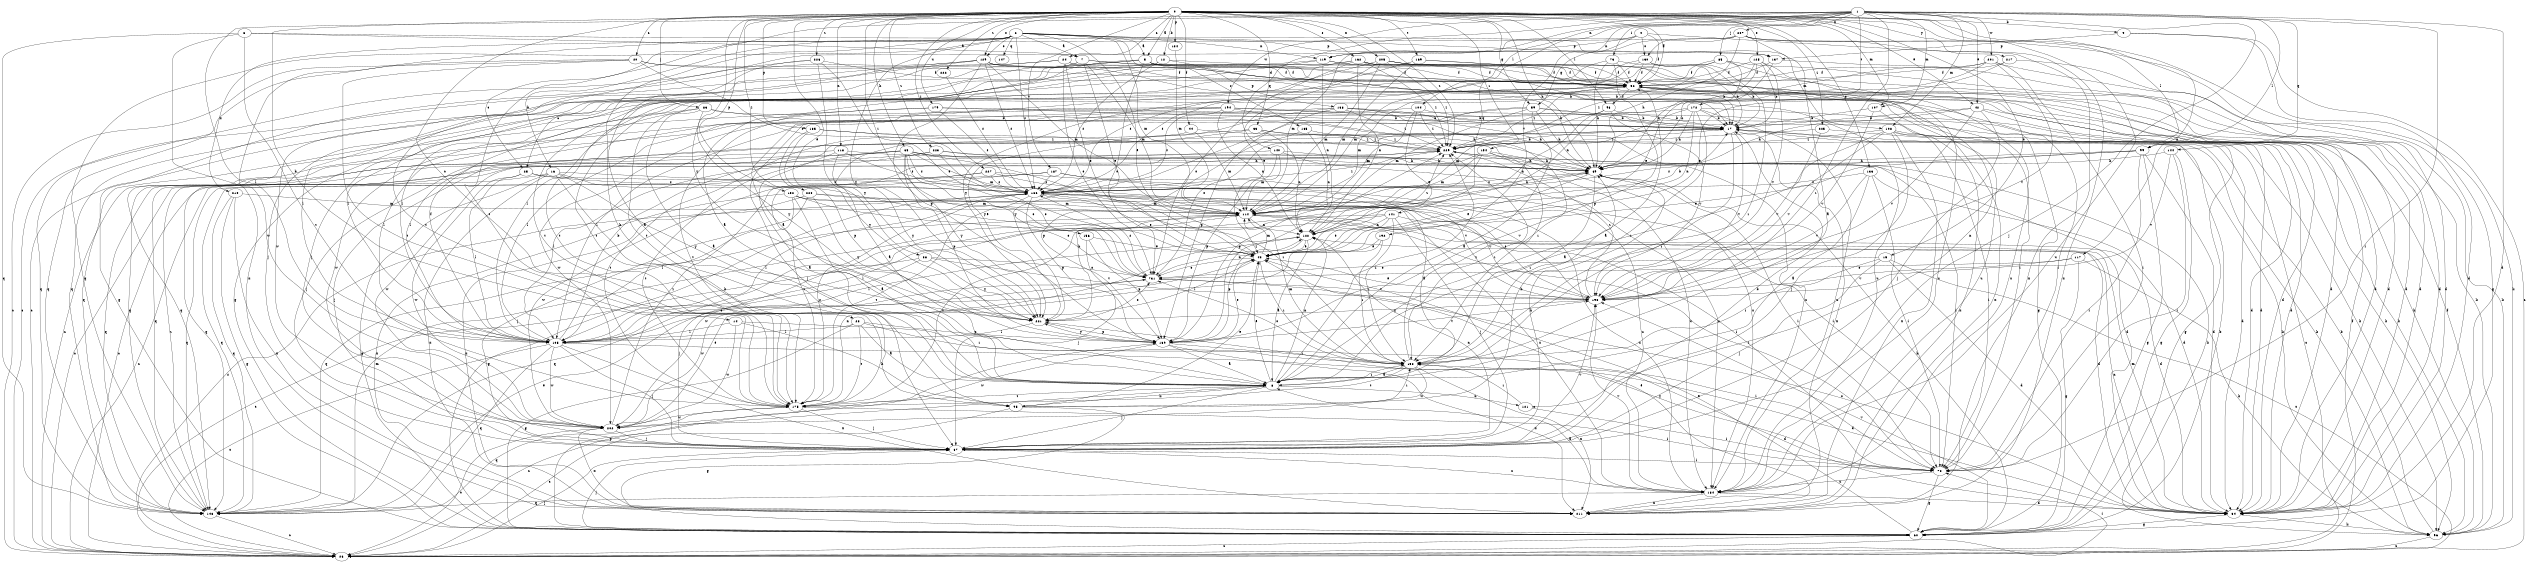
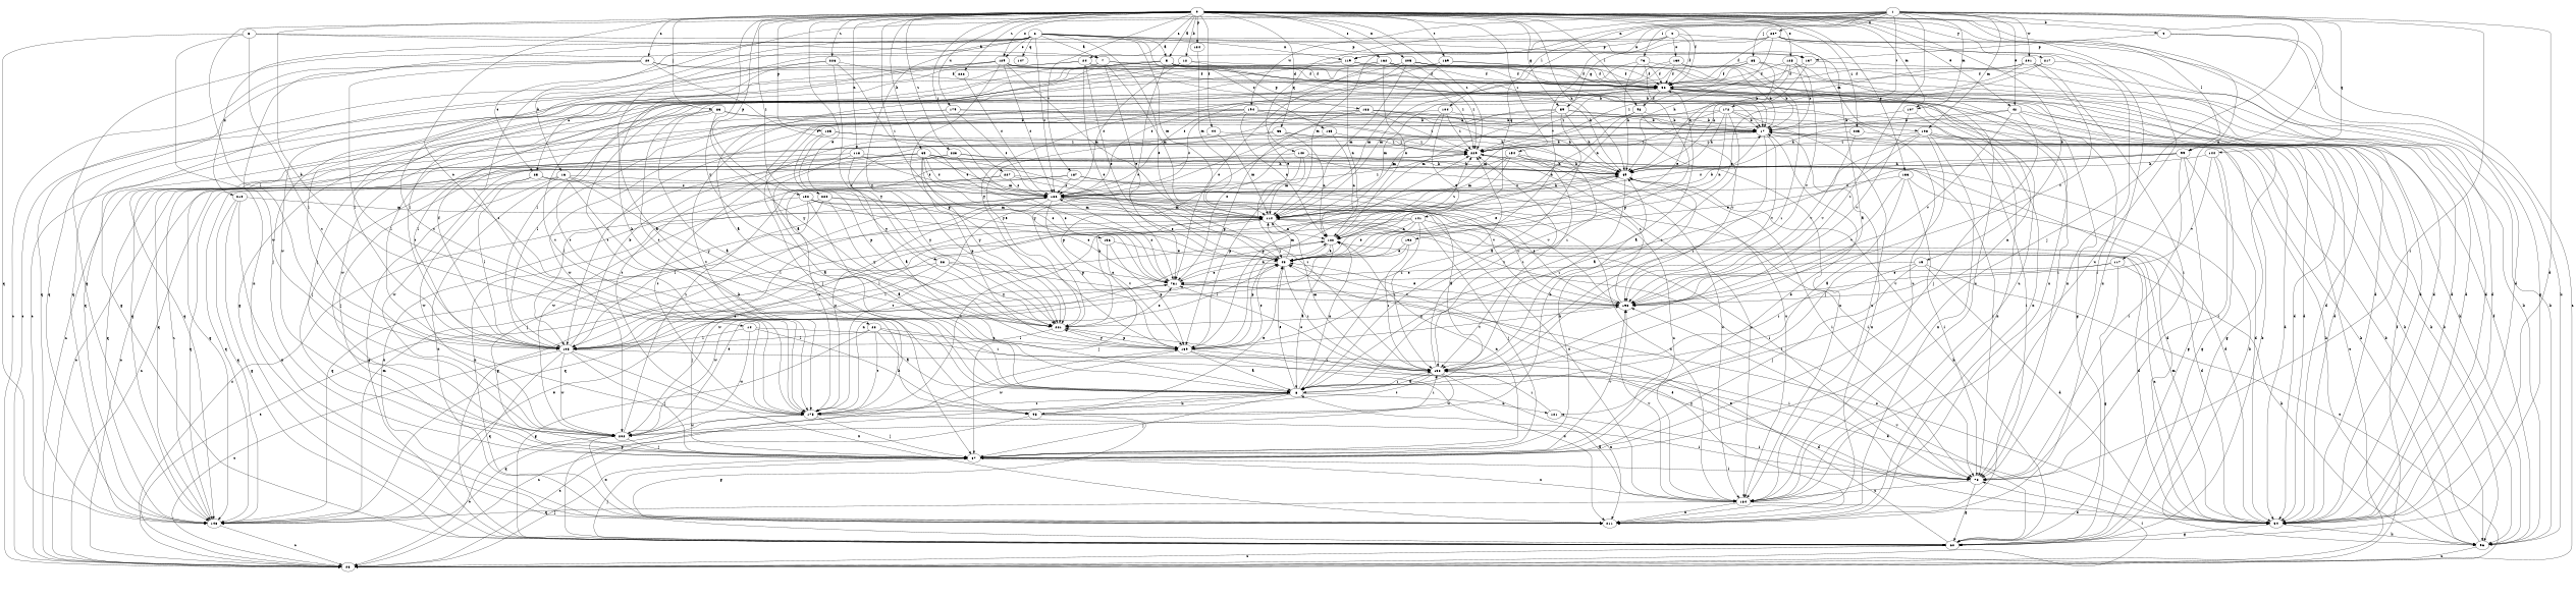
  strict digraph {
    0
    5
    9
    12
    14
    15
    20
    23
    24
    33
    38
    42
    44
    52
    59
    65
    69
    83
    98
    99
    107
    117
    118
    125
    129
    132
    133
    134
    135
    154
    156
    162
    169
    179
    184
    187
    205
    217
    221
    222
    223
    225
    226
    227
    228
    229
    25
    8
    17
    60
    121
    n52 [label=731]
    137
    26
    175
    166
    138
    78
    105
    95
    202
    34
    87
    158
    148
    139
    43
    122
    96
    193
    114
    211
    1
    73
    85
    104
    108
    119
    140
    141
    144
    172
    192
    194
    201
    207
    2
    7
    16
    147
    165
    210
    3
    4
    130
    0 -> 5 [label=a]
    0 -> 9 [label=b]
    0 -> 12 [label=b]
    0 -> 14 [label=b]
    0 -> 15 [label=b]
    0 -> 20 [label=c]
    0 -> 23 [label=c]
    0 -> 24 [label=c]
    0 -> 33 [label=d]
    0 -> 38 [label=e]
    0 -> 42 [label=e]
    0 -> 44 [label=f]
    0 -> 52 [label=f]
    0 -> 59 [label=g]
    0 -> 65 [label=h]
    0 -> 69 [label=h]
    0 -> 83 [label=j]
    0 -> 98 [label=l]
    0 -> 99 [label=l]
    0 -> 107 [label=m]
    0 -> 117 [label=n]
    0 -> 118 [label=n]
    0 -> 125 [label=o]
    0 -> 129 [label=o]
    0 -> 132 [label=p]
    0 -> 133 [label=p]
    0 -> 134 [label=p]
    0 -> 135 [label=p]
    0 -> 154 [label=r]
    0 -> 156 [label=r]
    0 -> 162 [label=s]
    0 -> 169 [label=t]
    0 -> 179 [label=u]
    0 -> 184 [label=u]
    0 -> 187 [label=v]
    0 -> 205 [label=x]
    0 -> 217 [label=y]
    0 -> 221 [label=y]
    0 -> 222 [label=z]
    0 -> 223 [label=z]
    0 -> 225 [label=z]
    0 -> 226 [label=z]
    0 -> 227 [label=z]
    0 -> 228 [label=z]
    0 -> 229 [label=z]
    5 -> 52 [label=f]
    5 -> 184 [label=u]
    5 -> 25 [label=c]
    5 -> 8 [label=a]
    5 -> 17 [label=b]
    5 -> 60 [label=g]
    5 -> 121 [label=n]
    5 -> n52 [label=o]
    9 -> 60 [label=g]
    9 -> 137 [label=p]
    9 -> 26 [label=c]
    12 -> 52 [label=f]
    12 -> 175 [label=t]
    12 -> 166 [label=s]
    12 -> 138 [label=p]
    14 -> 78 [label=i]
    14 -> 105 [label=l]
    14 -> 95 [label=k]
    14 -> 202 [label=w]
    15 -> n52 [label=o]
    15 -> 26 [label=c]
    15 -> 34 [label=d]
    15 -> 87 [label=j]
    15 -> 158 [label=r]
    20 -> 52 [label=f]
    20 -> 184 [label=u]
    20 -> 26 [label=c]
    20 -> 175 [label=t]
    20 -> 166 [label=s]
    20 -> 148 [label=q]
    23 -> 8 [label=a]
    23 -> 60 [label=g]
    23 -> 175 [label=t]
    23 -> 105 [label=l]
    23 -> 158 [label=r]
    23 -> 139 [label=p]
    24 -> 52 [label=f]
    24 -> n52 [label=o]
    24 -> 26 [label=c]
    24 -> 78 [label=i]
    24 -> 148 [label=q]
    24 -> 43 [label=e]
    33 -> 229 [label=z]
    33 -> 8 [label=a]
    33 -> 87 [label=j]
    33 -> 122 [label=n]
    33 -> 96 [label=k]
    38 -> 221 [label=y]
    38 -> n52 [label=o]
    38 -> 26 [label=c]
    38 -> 87 [label=j]
    38 -> 193 [label=v]
    42 -> 69 [label=h]
    42 -> 17 [label=b]
    42 -> 34 [label=d]
    42 -> 87 [label=j]
    42 -> 96 [label=k]
    42 -> 193 [label=v]
    44 -> 229 [label=z]
    44 -> 175 [label=t]
    44 -> 114 [label=m]
    52 -> 98 [label=f]
    52 -> 229 [label=z]
    52 -> 8 [label=a]
    52 -> 60 [label=g]
    52 -> 34 [label=d]
    52 -> 148 [label=q]
    52 -> 96 [label=k]
    52 -> 114 [label=m]
    52 -> 211 [label=x]
    59 -> 69 [label=h]
    59 -> 221 [label=y]
    59 -> 8 [label=a]
    59 -> 17 [label=b]
    59 -> 34 [label=d]
    59 -> 87 [label=j]
    59 -> 114 [label=m]
    65 -> 69 [label=h]
    65 -> 221 [label=y]
    65 -> n52 [label=o]
    65 -> 26 [label=c]
    65 -> 175 [label=t]
    65 -> 166 [label=s]
    65 -> 34 [label=d]
    65 -> 87 [label=j]
    65 -> 158 [label=r]
    65 -> 139 [label=p]
    65 -> 114 [label=m]
    69 -> 166 [label=s]
    69 -> 78 [label=i]
    69 -> 158 [label=r]
    69 -> 43 [label=e]
    83 -> 184 [label=u]
    83 -> 221 [label=y]
    83 -> 8 [label=a]
    83 -> 17 [label=b]
    83 -> 105 [label=l]
    83 -> 202 [label=w]
    98 -> 17 [label=b]
    98 -> n52 [label=o]
    98 -> 122 [label=n]
    98 -> 193 [label=v]
    99 -> 69 [label=h]
    99 -> 60 [label=g]
    99 -> 166 [label=s]
    99 -> 78 [label=i]
    99 -> 34 [label=d]
    99 -> 43 [label=e]
    107 -> 17 [label=b]
    107 -> 193 [label=v]
    107 -> 211 [label=x]
    117 -> 60 [label=g]
    117 -> n52 [label=o]
    117 -> 96 [label=k]
    117 -> 193 [label=v]
    118 -> 69 [label=h]
    118 -> 221 [label=y]
    118 -> 8 [label=a]
    118 -> 166 [label=s]
    118 -> 148 [label=q]
    125 -> 52 [label=f]
    125 -> 69 [label=h]
    125 -> 17 [label=b]
    125 -> 175 [label=t]
    125 -> 34 [label=d]
    125 -> 193 [label=v]
    129 -> 52 [label=f]
    129 -> 69 [label=h]
    129 -> 60 [label=g]
    129 -> 166 [label=s]
    129 -> 78 [label=i]
    129 -> 105 [label=l]
    129 -> 202 [label=w]
    129 -> 139 [label=p]
    129 -> 114 [label=m]
    132 -> 184 [label=u]
    132 -> 8 [label=a]
    132 -> n52 [label=o]
    132 -> 105 [label=l]
    132 -> 114 [label=m]
    132 -> 211 [label=x]
    133 -> 8 [label=a]
    133 -> 166 [label=s]
    133 -> 78 [label=i]
    133 -> 34 [label=d]
    133 -> 193 [label=v]
    134 -> 114 [label=m]
    135 -> 184 [label=u]
    135 -> 221 [label=y]
    135 -> 229 [label=z]
    135 -> 139 [label=p]
    154 -> 69 [label=h]
    154 -> 184 [label=u]
    154 -> 26 [label=c]
    154 -> 158 [label=r]
    154 -> 139 [label=p]
    154 -> 114 [label=m]
    156 -> 87 [label=j]
    156 -> 139 [label=p]
    156 -> 43 [label=e]
    162 -> 52 [label=f]
    162 -> 229 [label=z]
    162 -> 17 [label=b]
    162 -> n52 [label=o]
    162 -> 105 [label=l]
    162 -> 34 [label=d]
    162 -> 87 [label=j]
    162 -> 122 [label=n]
    169 -> 52 [label=f]
    169 -> 17 [label=b]
    169 -> 166 [label=s]
    169 -> 114 [label=m]
    179 -> 17 [label=b]
    179 -> 26 [label=c]
    179 -> 166 [label=s]
    179 -> 105 [label=l]
    179 -> 96 [label=k]
    184 -> 8 [label=a]
    184 -> 34 [label=d]
    184 -> 148 [label=q]
    184 -> 193 [label=v]
    184 -> 211 [label=x]
    187 -> 8 [label=a]
    187 -> 175 [label=t]
    187 -> 166 [label=s]
    187 -> 78 [label=i]
    187 -> 148 [label=q]
    205 -> 52 [label=f]
    205 -> 184 [label=u]
    205 -> 229 [label=z]
    205 -> 8 [label=a]
    205 -> 34 [label=d]
    205 -> 43 [label=e]
    205 -> 114 [label=m]
    217 -> 52 [label=f]
    217 -> 34 [label=d]
    217 -> 43 [label=e]
    221 -> 69 [label=h]
    221 -> n52 [label=o]
    221 -> 105 [label=l]
    221 -> 139 [label=p]
    222 -> 166 [label=s]
    223 -> 69 [label=h]
    223 -> n52 [label=o]
    223 -> 105 [label=l]
    223 -> 202 [label=w]
    223 -> 96 [label=k]
    225 -> 229 [label=z]
    225 -> 34 [label=d]
    225 -> 193 [label=v]
    226 -> 52 [label=f]
    226 -> 221 [label=y]
    226 -> 8 [label=a]
    226 -> n52 [label=o]
    226 -> 148 [label=q]
    227 -> 184 [label=u]
    227 -> 166 [label=s]
    227 -> 202 [label=w]
    227 -> 148 [label=q]
    227 -> 193 [label=v]
    228 -> 221 [label=y]
    228 -> 78 [label=i]
    228 -> 87 [label=j]
    228 -> 114 [label=m]
    228 -> 211 [label=x]
    229 -> 69 [label=h]
    229 -> 17 [label=b]
    229 -> 78 [label=i]
    25 -> 166 [label=s]
    25 -> 105 [label=l]
    25 -> 202 [label=w]
    25 -> 193 [label=v]
    8 -> 229 [label=z]
    8 -> 121 [label=n]
    8 -> 26 [label=c]
    8 -> 175 [label=t]
    8 -> 95 [label=k]
    8 -> 87 [label=j]
    8 -> 158 [label=r]
    8 -> 43 [label=e]
    8 -> 122 [label=n]
    17 -> 229 [label=z]
    17 -> 158 [label=r]
    17 -> 148 [label=q]
    17 -> 96 [label=k]
    17 -> 193 [label=v]
    17 -> 211 [label=x]
    60 -> 69 [label=h]
    60 -> 17 [label=b]
    60 -> 26 [label=c]
    60 -> 87 [label=j]
    60 -> 139 [label=p]
    60 -> 43 [label=e]
    60 -> 193 [label=v]
    121 -> 78 [label=i]
    121 -> 158 [label=r]
    n52 -> 166 [label=s]
    n52 -> 202 [label=w]
    n52 -> 122 [label=n]
    n52 -> 193 [label=v]
    137 -> 52 [label=f]
    137 -> 69 [label=h]
    137 -> 96 [label=k]
    26 -> 52 [label=f]
    26 -> 166 [label=s]
    26 -> 78 [label=i]
    26 -> 87 [label=j]
    175 -> 166 [label=s]
    175 -> 78 [label=i]
    175 -> 202 [label=w]
    175 -> 87 [label=j]
    175 -> 148 [label=q]
    175 -> 122 [label=n]
    166 -> 69 [label=h]
    166 -> 184 [label=u]
    166 -> 229 [label=z]
    166 -> 60 [label=g]
    166 -> 175 [label=t]
    166 -> 105 [label=l]
    166 -> 139 [label=p]
    166 -> 43 [label=e]
    166 -> 193 [label=v]
    166 -> 114 [label=m]
    138 -> 69 [label=h]
    138 -> 221 [label=y]
    138 -> 229 [label=z]
    138 -> 17 [label=b]
    138 -> 158 [label=r]
    138 -> 148 [label=q]
    138 -> 139 [label=p]
    78 -> 184 [label=u]
    78 -> 221 [label=y]
    78 -> 60 [label=g]
    105 -> 52 [label=f]
    105 -> 17 [label=b]
    105 -> n52 [label=o]
    105 -> 26 [label=c]
    105 -> 202 [label=w]
    105 -> 34 [label=d]
    105 -> 87 [label=j]
    105 -> 148 [label=q]
    105 -> 211 [label=x]
    95 -> 69 [label=h]
    95 -> 60 [label=g]
    95 -> 26 [label=c]
    95 -> 158 [label=r]
    95 -> 43 [label=e]
    202 -> 229 [label=z]
    202 -> 26 [label=c]
    202 -> 87 [label=j]
    202 -> 43 [label=e]
    202 -> 211 [label=x]
    34 -> 60 [label=g]
    34 -> n52 [label=o]
    34 -> 122 [label=n]
    34 -> 96 [label=k]
    34 -> 114 [label=m]
    87 -> 69 [label=h]
    87 -> 184 [label=u]
    87 -> 17 [label=b]
    87 -> 78 [label=i]
    87 -> 122 [label=n]
    87 -> 193 [label=v]
    158 -> 229 [label=z]
    158 -> 8 [label=a]
    158 -> n52 [label=o]
    158 -> 175 [label=t]
    158 -> 202 [label=w]
    158 -> 34 [label=d]
    158 -> 114 [label=m]
    158 -> 211 [label=x]
    148 -> 229 [label=z]
    148 -> 26 [label=c]
    148 -> 43 [label=e]
    148 -> 114 [label=m]
    139 -> 221 [label=y]
    139 -> 229 [label=z]
    139 -> 8 [label=a]
    139 -> 202 [label=w]
    139 -> 158 [label=r]
    139 -> 43 [label=e]
    139 -> 193 [label=v]
    139 -> 211 [label=x]
    43 -> n52 [label=o]
    43 -> 158 [label=r]
    43 -> 114 [label=m]
    122 -> 229 [label=z]
    122 -> 8 [label=a]
    122 -> 105 [label=l]
    122 -> 139 [label=p]
    122 -> 43 [label=e]
    96 -> 52 [label=f]
    96 -> 17 [label=b]
    96 -> 26 [label=c]
    193 -> 221 [label=y]
    193 -> 229 [label=z]
    193 -> 166 [label=s]
    193 -> 43 [label=e]
    114 -> 17 [label=b]
    114 -> 78 [label=i]
    114 -> 105 [label=l]
    114 -> 202 [label=w]
    114 -> 34 [label=d]
    114 -> 148 [label=q]
    114 -> 122 [label=n]
    211 -> 43 [label=e]
    1 -> 42 [label=e]
    1 -> 99 [label=l]
    1 -> 107 [label=m]
    1 -> 175 [label=t]
    1 -> 78 [label=i]
    1 -> 105 [label=l]
    1 -> 34 [label=d]
    1 -> 87 [label=j]
    1 -> 158 [label=r]
    1 -> 73 [label=i]
    1 -> 85 [label=j]
    1 -> 104 [label=l]
    1 -> 108 [label=m]
    1 -> 119 [label=n]
    1 -> 140 [label=q]
    1 -> 141 [label=q]
    1 -> 144 [label=q]
    1 -> 172 [label=t]
    1 -> 192 [label=v]
    1 -> 194 [label=w]
    1 -> 201 [label=w]
    1 -> 207 [label=x]
    73 -> 52 [label=f]
    73 -> 69 [label=h]
    73 -> 17 [label=b]
    73 -> 139 [label=p]
    73 -> 114 [label=m]
    85 -> 52 [label=f]
    85 -> 184 [label=u]
    85 -> 221 [label=y]
    85 -> 229 [label=z]
    85 -> 34 [label=d]
    85 -> 43 [label=e]
    104 -> 229 [label=z]
    104 -> 17 [label=b]
    104 -> 202 [label=w]
    104 -> 43 [label=e]
    104 -> 114 [label=m]
    108 -> 229 [label=z]
    108 -> 8 [label=a]
    108 -> 60 [label=g]
    108 -> 26 [label=c]
    108 -> 78 [label=i]
    108 -> 87 [label=j]
    108 -> 193 [label=v]
    108 -> 211 [label=x]
    119 -> 52 [label=f]
    119 -> 175 [label=t]
    119 -> 105 [label=l]
    119 -> 34 [label=d]
    119 -> 122 [label=n]
    140 -> 69 [label=h]
    140 -> 184 [label=u]
    140 -> 148 [label=q]
    140 -> 139 [label=p]
    140 -> 114 [label=m]
    141 -> 175 [label=t]
    141 -> 34 [label=d]
    141 -> 87 [label=j]
    141 -> 158 [label=r]
    141 -> 148 [label=q]
    141 -> 43 [label=e]
    141 -> 122 [label=n]
    144 -> 69 [label=h]
    144 -> 60 [label=g]
    144 -> 78 [label=i]
    144 -> 193 [label=v]
    172 -> 69 [label=h]
    172 -> 184 [label=u]
    172 -> 17 [label=b]
    172 -> 105 [label=l]
    172 -> 158 [label=r]
    172 -> 122 [label=n]
    172 -> 96 [label=k]
    172 -> 114 [label=m]
    192 -> 105 [label=l]
    192 -> 158 [label=r]
    192 -> 43 [label=e]
    194 -> 69 [label=h]
    194 -> 17 [label=b]
    194 -> 175 [label=t]
    194 -> 166 [label=s]
    194 -> 105 [label=l]
    194 -> 34 [label=d]
    194 -> 148 [label=q]
    194 -> 122 [label=n]
    201 -> 52 [label=f]
    201 -> 175 [label=t]
    201 -> 78 [label=i]
    201 -> 122 [label=n]
    201 -> 96 [label=k]
    201 -> 193 [label=v]
-   207 -> 130 [label=f]
+   207 -> 52 [label=f]
    207 -> 69 [label=h]
    207 -> 8 [label=a]
    207 -> 34 [label=d]
    207 -> 148 [label=q]
    207 -> 96 [label=k]
    207 -> 114 [label=m]
    207 -> 211 [label=x]
    2 -> 5 [label=a]
    2 -> 129 [label=o]
    2 -> 221 [label=y]
    2 -> 25 [label=c]
    2 -> 137 [label=p]
    2 -> 166 [label=s]
    2 -> 95 [label=k]
    2 -> 202 [label=w]
    2 -> 43 [label=e]
    2 -> 114 [label=m]
    2 -> 108 [label=m]
    2 -> 119 [label=n]
    2 -> 7 [label=a]
    2 -> 16 [label=b]
    2 -> 147 [label=q]
    2 -> 165 [label=s]
    2 -> 210 [label=x]
    7 -> 52 [label=f]
    7 -> 26 [label=c]
    7 -> 34 [label=d]
    7 -> 87 [label=j]
    7 -> 43 [label=e]
    7 -> 114 [label=m]
    16 -> 221 [label=y]
    16 -> 60 [label=g]
    16 -> 26 [label=c]
    16 -> 166 [label=s]
    16 -> 95 [label=k]
    16 -> 43 [label=e]
    16 -> 211 [label=x]
    165 -> 229 [label=z]
    165 -> 139 [label=p]
    165 -> 122 [label=n]
    210 -> 60 [label=g]
    210 -> 148 [label=q]
    210 -> 114 [label=m]
    210 -> 211 [label=x]
    3 -> 137 [label=p]
    3 -> 175 [label=t]
    3 -> 148 [label=q]
    3 -> 211 [label=x]
    3 -> 7 [label=a]
    4 -> 52 [label=f]
    4 -> 59 [label=g]
    4 -> 175 [label=t]
    4 -> 211 [label=x]
    4 -> 119 [label=n]
    4 -> 130 [label=o]
    130 -> 52 [label=f]
    130 -> 17 [label=b]
    130 -> 166 [label=s]
    130 -> 105 [label=l]
    130 -> 158 [label=r]
  }
